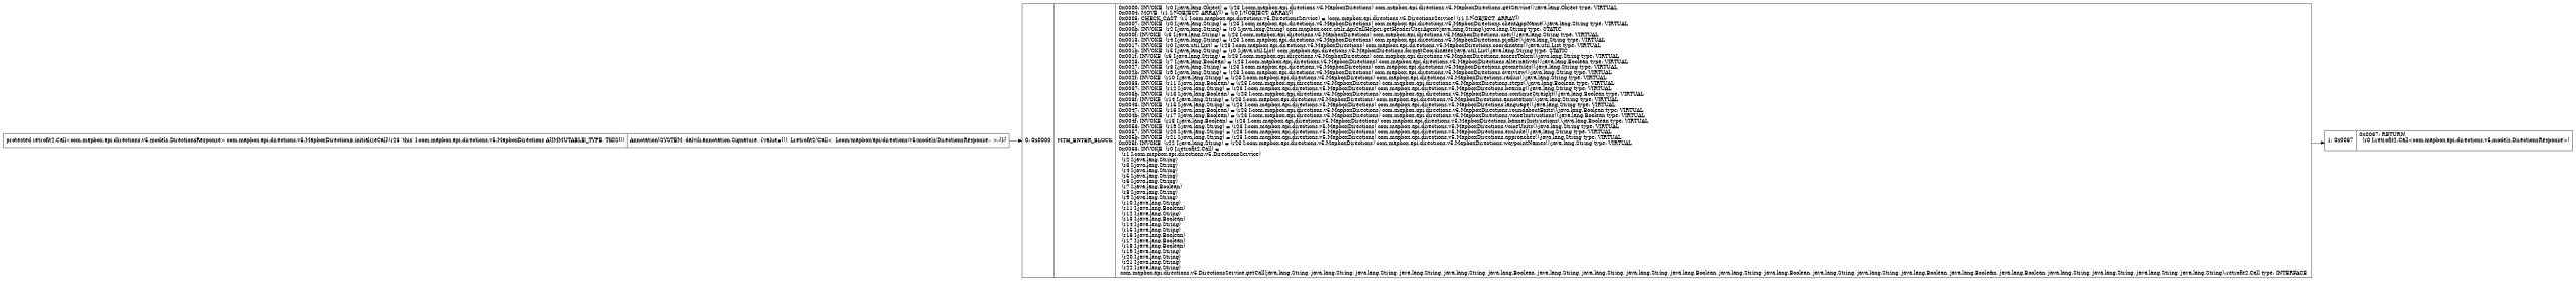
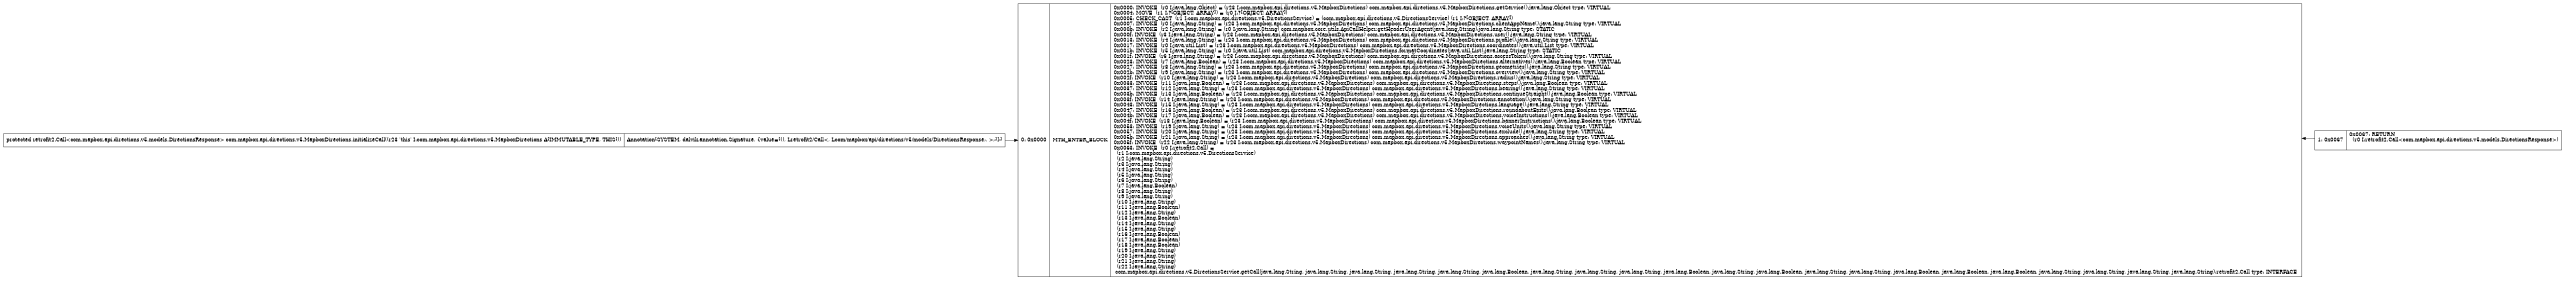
  digraph {
    rankdir=LR
    fontname="DejaVu Serif"
    node [shape=record fontname="DejaVu Serif"]
    edge [fontname="DejaVu Serif"]
    n1 [label="{0\:\ 0x0000|MTH_ENTER_BLOCK\l|0x0000: INVOKE  (r0 I:java.lang.Object) = (r23 I:com.mapbox.api.directions.v5.MapboxDirections) com.mapbox.api.directions.v5.MapboxDirections.getService():java.lang.Object type: VIRTUAL \l0x0004: MOVE  (r1 I:?[OBJECT, ARRAY]) = (r0 I:?[OBJECT, ARRAY]) \l0x0005: CHECK_CAST  (r1 I:com.mapbox.api.directions.v5.DirectionsService) = (com.mapbox.api.directions.v5.DirectionsService) (r1 I:?[OBJECT, ARRAY]) \l0x0007: INVOKE  (r0 I:java.lang.String) = (r23 I:com.mapbox.api.directions.v5.MapboxDirections) com.mapbox.api.directions.v5.MapboxDirections.clientAppName():java.lang.String type: VIRTUAL \l0x000b: INVOKE  (r2 I:java.lang.String) = (r0 I:java.lang.String) com.mapbox.core.utils.ApiCallHelper.getHeaderUserAgent(java.lang.String):java.lang.String type: STATIC \l0x000f: INVOKE  (r3 I:java.lang.String) = (r23 I:com.mapbox.api.directions.v5.MapboxDirections) com.mapbox.api.directions.v5.MapboxDirections.user():java.lang.String type: VIRTUAL \l0x0013: INVOKE  (r4 I:java.lang.String) = (r23 I:com.mapbox.api.directions.v5.MapboxDirections) com.mapbox.api.directions.v5.MapboxDirections.profile():java.lang.String type: VIRTUAL \l0x0017: INVOKE  (r0 I:java.util.List) = (r23 I:com.mapbox.api.directions.v5.MapboxDirections) com.mapbox.api.directions.v5.MapboxDirections.coordinates():java.util.List type: VIRTUAL \l0x001b: INVOKE  (r5 I:java.lang.String) = (r0 I:java.util.List) com.mapbox.api.directions.v5.MapboxDirections.formatCoordinates(java.util.List):java.lang.String type: STATIC \l0x001f: INVOKE  (r6 I:java.lang.String) = (r23 I:com.mapbox.api.directions.v5.MapboxDirections) com.mapbox.api.directions.v5.MapboxDirections.accessToken():java.lang.String type: VIRTUAL \l0x0023: INVOKE  (r7 I:java.lang.Boolean) = (r23 I:com.mapbox.api.directions.v5.MapboxDirections) com.mapbox.api.directions.v5.MapboxDirections.alternatives():java.lang.Boolean type: VIRTUAL \l0x0027: INVOKE  (r8 I:java.lang.String) = (r23 I:com.mapbox.api.directions.v5.MapboxDirections) com.mapbox.api.directions.v5.MapboxDirections.geometries():java.lang.String type: VIRTUAL \l0x002b: INVOKE  (r9 I:java.lang.String) = (r23 I:com.mapbox.api.directions.v5.MapboxDirections) com.mapbox.api.directions.v5.MapboxDirections.overview():java.lang.String type: VIRTUAL \l0x002f: INVOKE  (r10 I:java.lang.String) = (r23 I:com.mapbox.api.directions.v5.MapboxDirections) com.mapbox.api.directions.v5.MapboxDirections.radius():java.lang.String type: VIRTUAL \l0x0033: INVOKE  (r11 I:java.lang.Boolean) = (r23 I:com.mapbox.api.directions.v5.MapboxDirections) com.mapbox.api.directions.v5.MapboxDirections.steps():java.lang.Boolean type: VIRTUAL \l0x0037: INVOKE  (r12 I:java.lang.String) = (r23 I:com.mapbox.api.directions.v5.MapboxDirections) com.mapbox.api.directions.v5.MapboxDirections.bearing():java.lang.String type: VIRTUAL \l0x003b: INVOKE  (r13 I:java.lang.Boolean) = (r23 I:com.mapbox.api.directions.v5.MapboxDirections) com.mapbox.api.directions.v5.MapboxDirections.continueStraight():java.lang.Boolean type: VIRTUAL \l0x003f: INVOKE  (r14 I:java.lang.String) = (r23 I:com.mapbox.api.directions.v5.MapboxDirections) com.mapbox.api.directions.v5.MapboxDirections.annotation():java.lang.String type: VIRTUAL \l0x0043: INVOKE  (r15 I:java.lang.String) = (r23 I:com.mapbox.api.directions.v5.MapboxDirections) com.mapbox.api.directions.v5.MapboxDirections.language():java.lang.String type: VIRTUAL \l0x0047: INVOKE  (r16 I:java.lang.Boolean) = (r23 I:com.mapbox.api.directions.v5.MapboxDirections) com.mapbox.api.directions.v5.MapboxDirections.roundaboutExits():java.lang.Boolean type: VIRTUAL \l0x004b: INVOKE  (r17 I:java.lang.Boolean) = (r23 I:com.mapbox.api.directions.v5.MapboxDirections) com.mapbox.api.directions.v5.MapboxDirections.voiceInstructions():java.lang.Boolean type: VIRTUAL \l0x004f: INVOKE  (r18 I:java.lang.Boolean) = (r23 I:com.mapbox.api.directions.v5.MapboxDirections) com.mapbox.api.directions.v5.MapboxDirections.bannerInstructions():java.lang.Boolean type: VIRTUAL \l0x0053: INVOKE  (r19 I:java.lang.String) = (r23 I:com.mapbox.api.directions.v5.MapboxDirections) com.mapbox.api.directions.v5.MapboxDirections.voiceUnits():java.lang.String type: VIRTUAL \l0x0057: INVOKE  (r20 I:java.lang.String) = (r23 I:com.mapbox.api.directions.v5.MapboxDirections) com.mapbox.api.directions.v5.MapboxDirections.exclude():java.lang.String type: VIRTUAL \l0x005b: INVOKE  (r21 I:java.lang.String) = (r23 I:com.mapbox.api.directions.v5.MapboxDirections) com.mapbox.api.directions.v5.MapboxDirections.approaches():java.lang.String type: VIRTUAL \l0x005f: INVOKE  (r22 I:java.lang.String) = (r23 I:com.mapbox.api.directions.v5.MapboxDirections) com.mapbox.api.directions.v5.MapboxDirections.waypointNames():java.lang.String type: VIRTUAL \l0x0063: INVOKE  (r0 I:retrofit2.Call) = \l  (r1 I:com.mapbox.api.directions.v5.DirectionsService)\l  (r2 I:java.lang.String)\l  (r3 I:java.lang.String)\l  (r4 I:java.lang.String)\l  (r5 I:java.lang.String)\l  (r6 I:java.lang.String)\l  (r7 I:java.lang.Boolean)\l  (r8 I:java.lang.String)\l  (r9 I:java.lang.String)\l  (r10 I:java.lang.String)\l  (r11 I:java.lang.Boolean)\l  (r12 I:java.lang.String)\l  (r13 I:java.lang.Boolean)\l  (r14 I:java.lang.String)\l  (r15 I:java.lang.String)\l  (r16 I:java.lang.Boolean)\l  (r17 I:java.lang.Boolean)\l  (r18 I:java.lang.Boolean)\l  (r19 I:java.lang.String)\l  (r20 I:java.lang.String)\l  (r21 I:java.lang.String)\l  (r22 I:java.lang.String)\l com.mapbox.api.directions.v5.DirectionsService.getCall(java.lang.String, java.lang.String, java.lang.String, java.lang.String, java.lang.String, java.lang.Boolean, java.lang.String, java.lang.String, java.lang.String, java.lang.Boolean, java.lang.String, java.lang.Boolean, java.lang.String, java.lang.String, java.lang.Boolean, java.lang.Boolean, java.lang.Boolean, java.lang.String, java.lang.String, java.lang.String, java.lang.String):retrofit2.Call type: INTERFACE \l}"]
    n2 [label="{1\:\ 0x0067|0x0067: RETURN  \l  (r0 I:retrofit2.Call\<com.mapbox.api.directions.v5.models.DirectionsResponse\>)\l \l}"]
    n3 [label="{protected retrofit2.Call\<com.mapbox.api.directions.v5.models.DirectionsResponse\> com.mapbox.api.directions.v5.MapboxDirections.initializeCall((r23 'this' I:com.mapbox.api.directions.v5.MapboxDirections A[IMMUTABLE_TYPE, THIS]))  | Annotation[SYSTEM, dalvik.annotation.Signature, \{value=[(), Lretrofit2\/Call\<, Lcom\/mapbox\/api\/directions\/v5\/models\/DirectionsResponse;, \>;]\}]\l}"]
-   n1 -> n2
+   n2 -> n1
    n3 -> n1
  }
